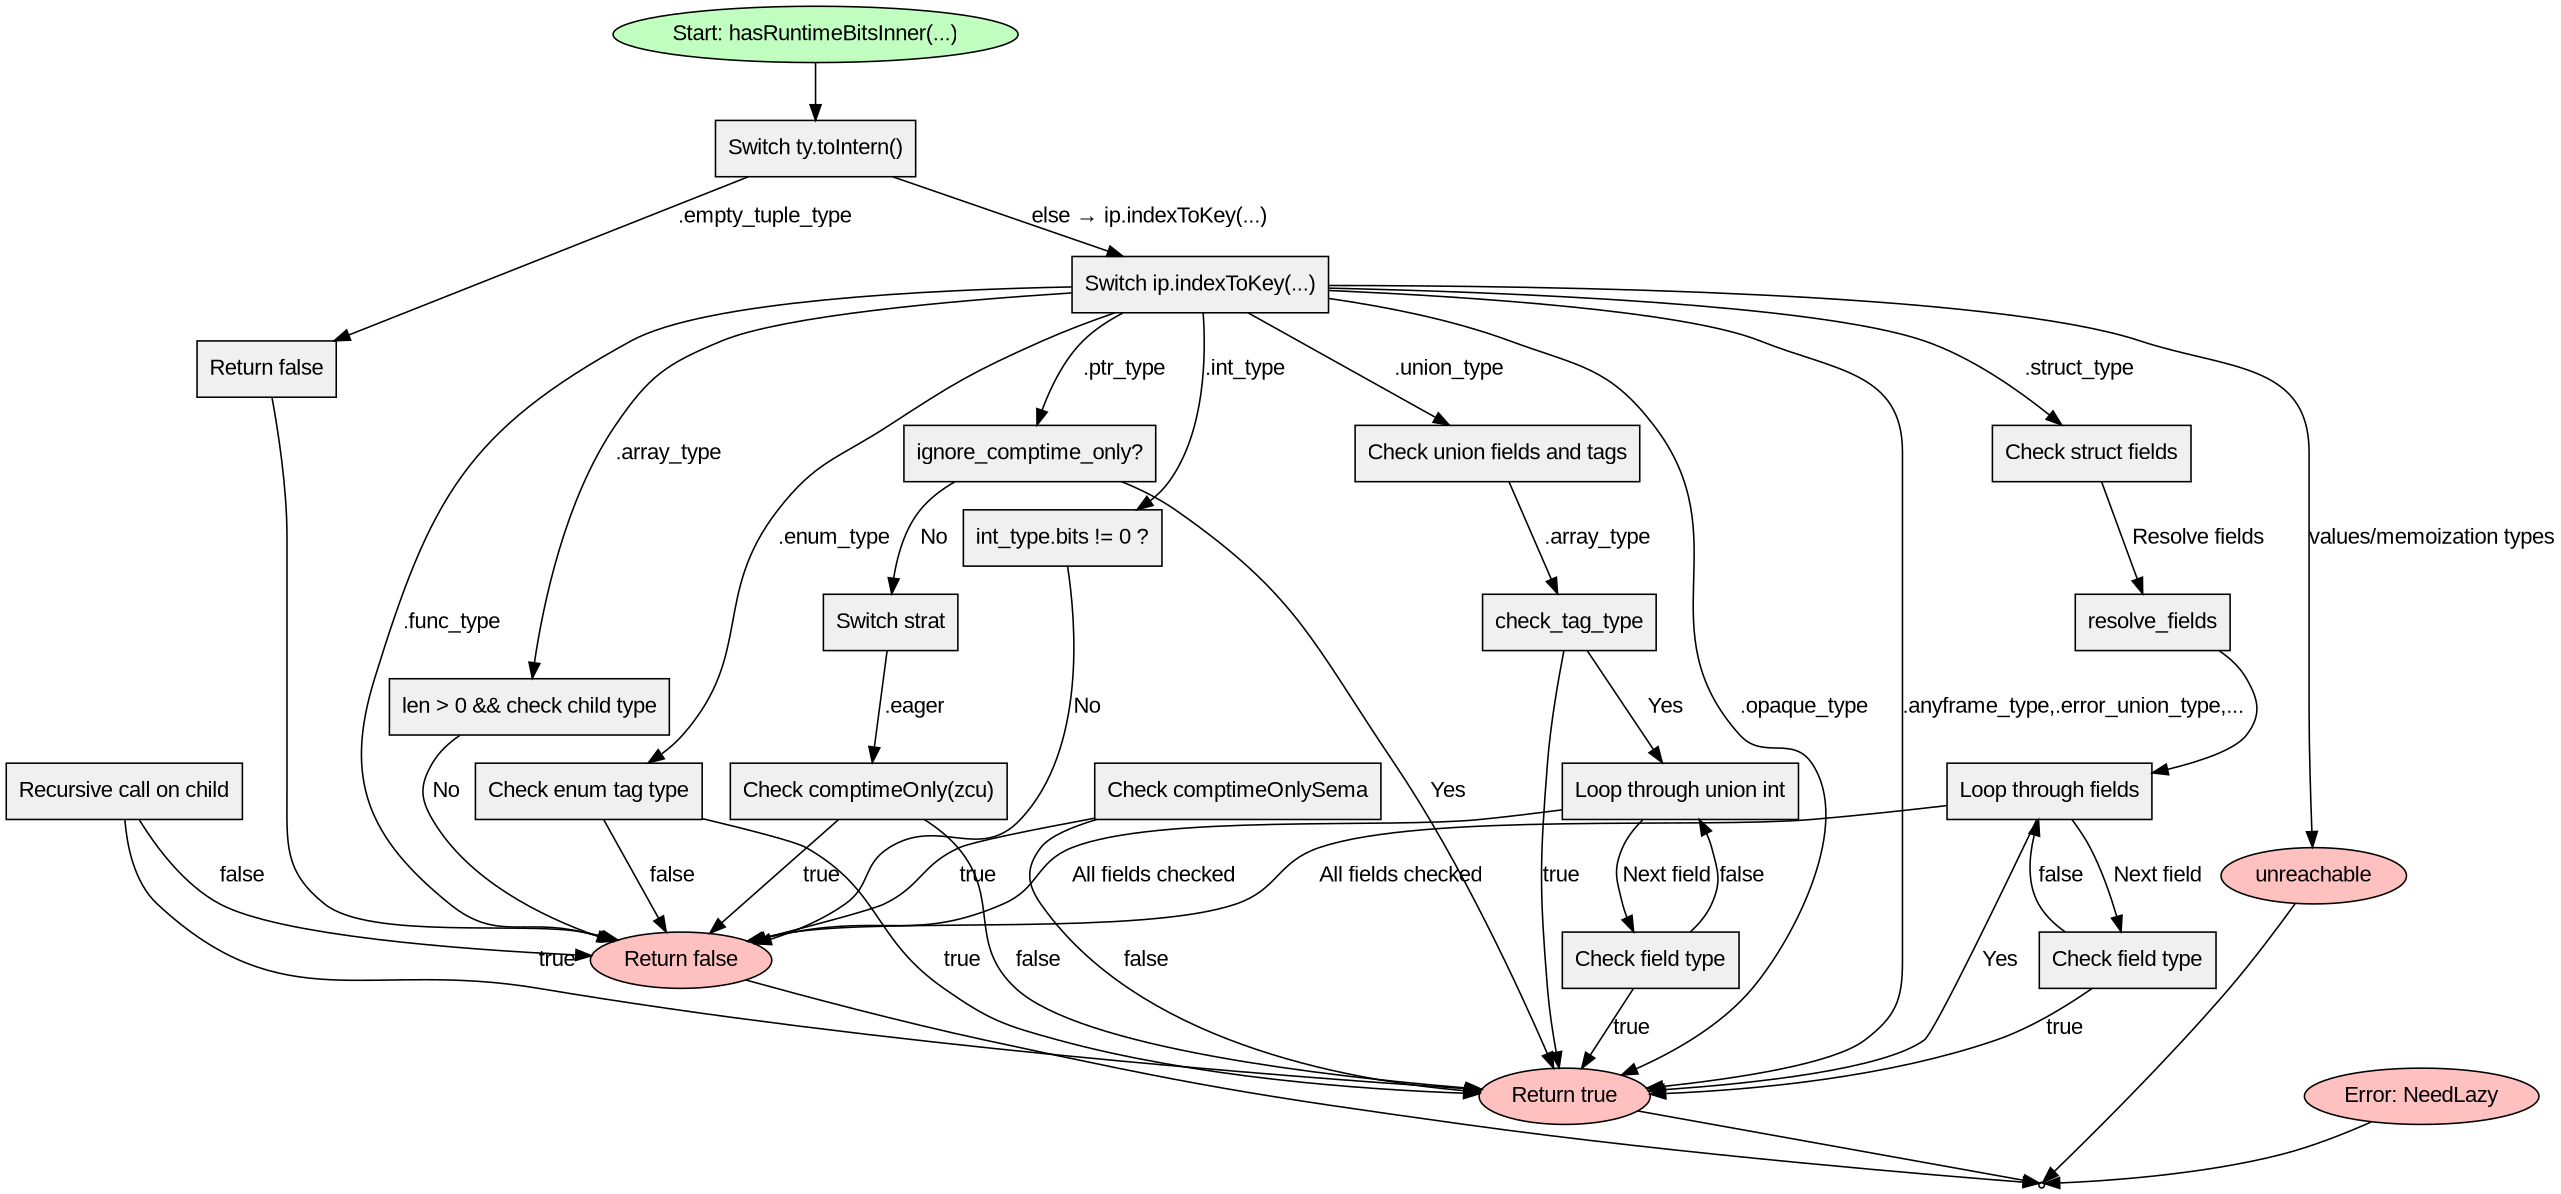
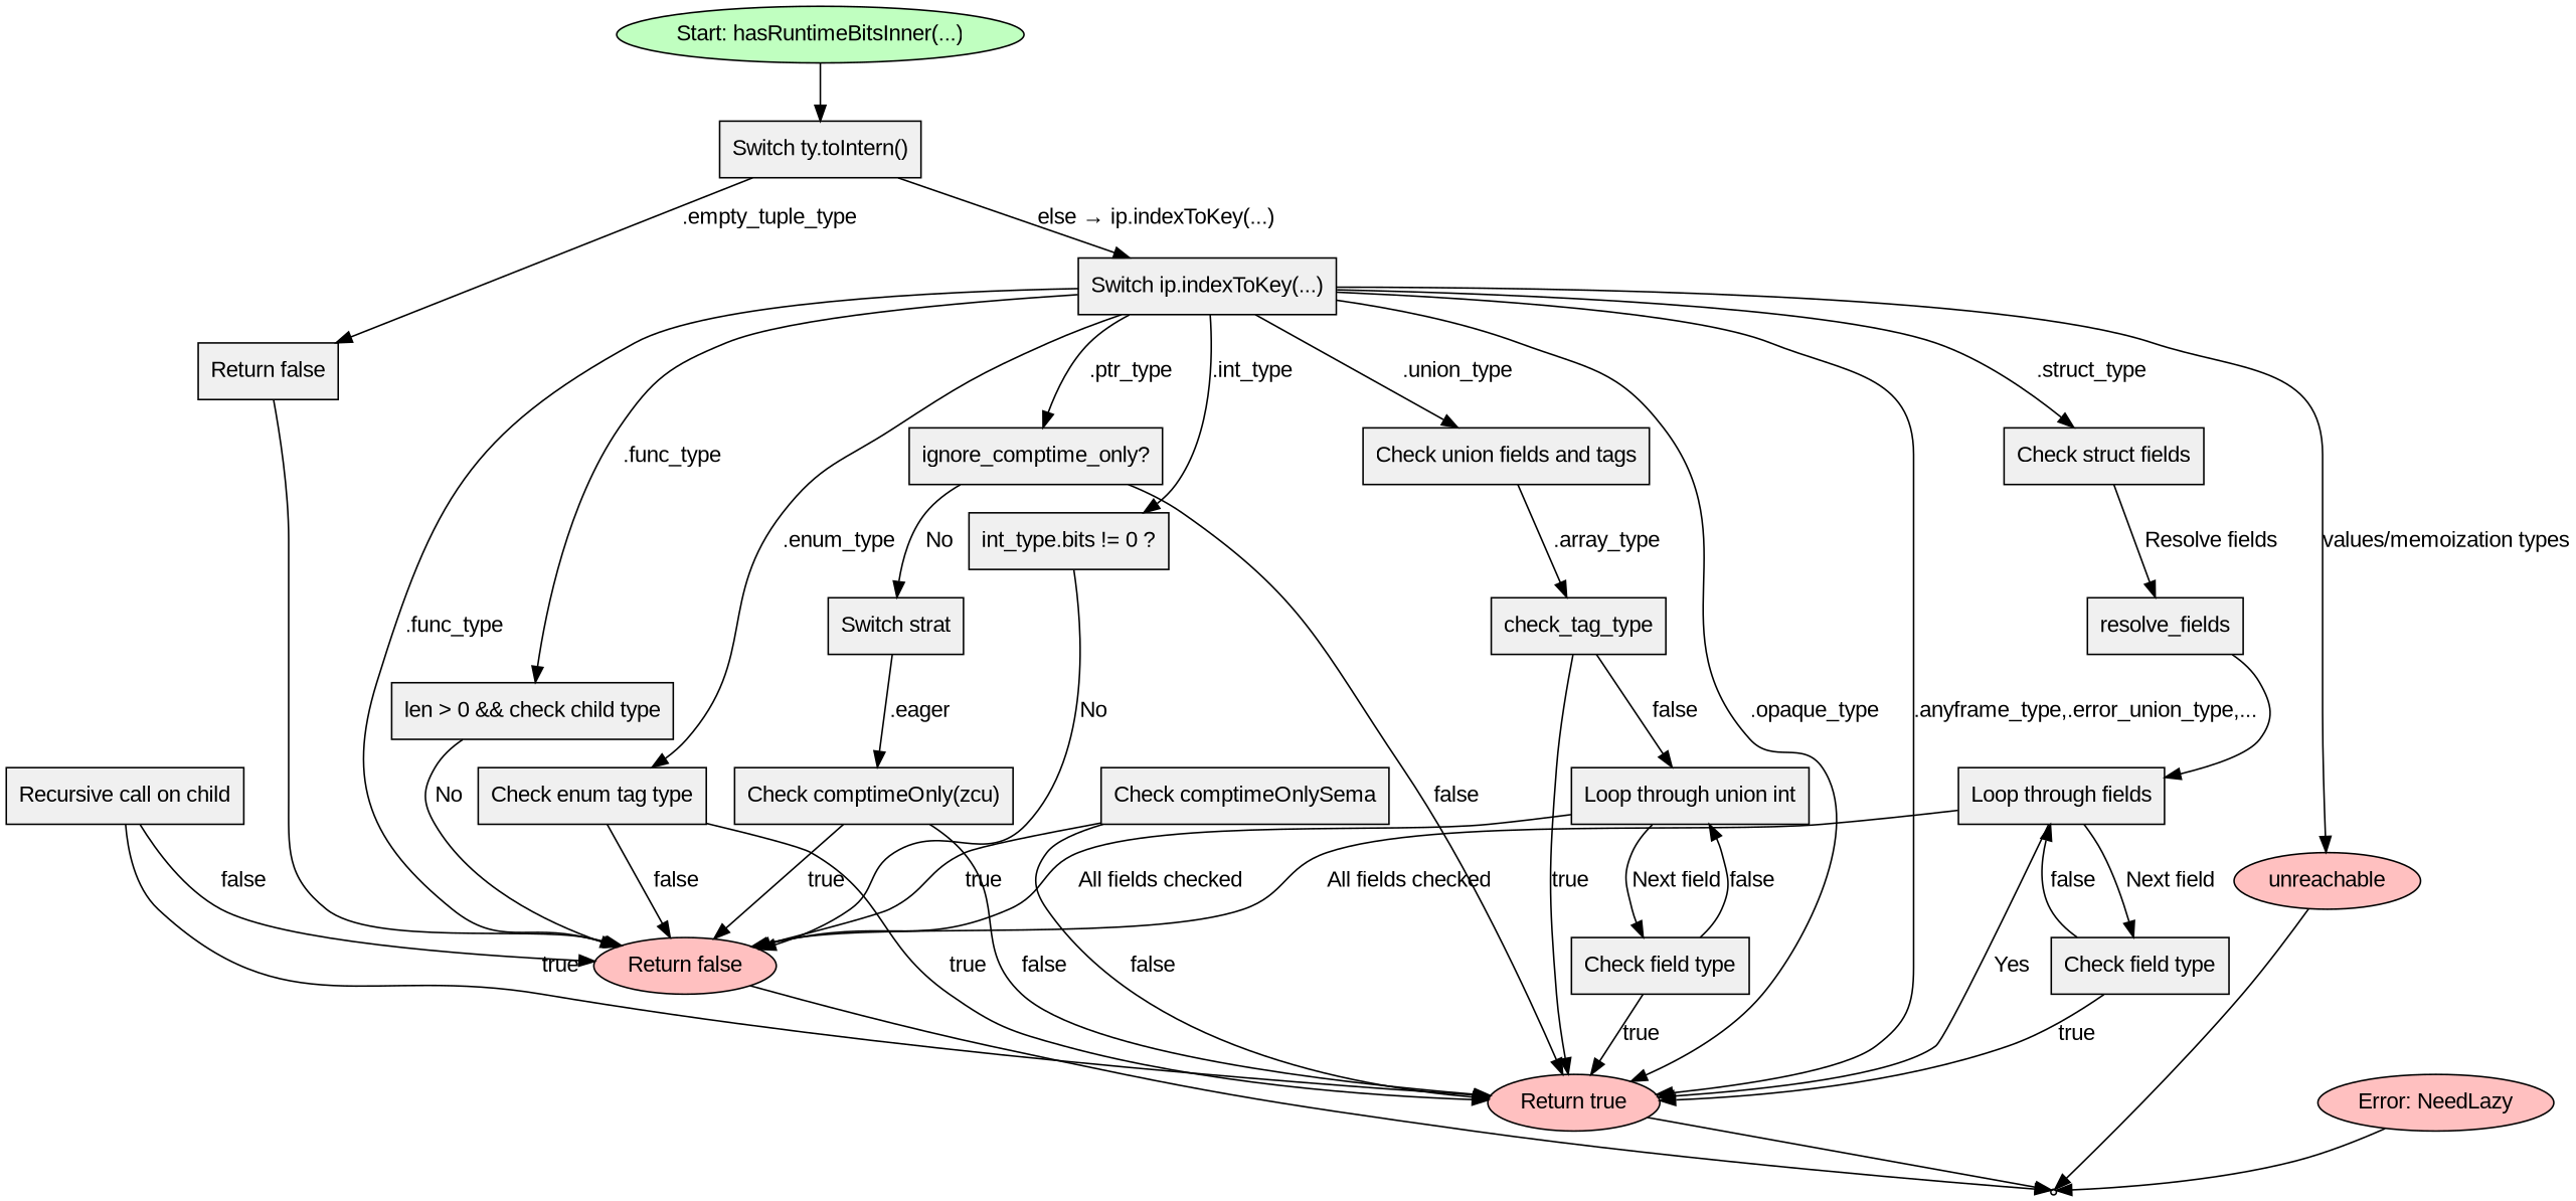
  digraph {
    fontname=Arial
    rankdir=TB
    node [fillcolor="#f0f0f0" fontname=Arial shape=rectangle style=filled]
    edge [fontname=Arial]
    n1 [fillcolor="#c0ffc0" label="Start: hasRuntimeBitsInner(...)" shape=ellipse]
    n2 [label="Switch ty.toIntern()"]
    n3 [label="Return false"]
    n4 [label="Switch ip.indexToKey(...)"]
    n5 [fillcolor="#ffc0c0" label="Return true" shape=ellipse]
    end [shape=point]
    n7 [fillcolor="#ffc0c0" label="Return false" shape=ellipse]
    n8 [fillcolor="#ffc0c0" label="Error: NeedLazy" shape=ellipse]
    n9 [label="int_type.bits != 0 ?"]
    n10 [label="ignore_comptime_only?"]
    n11 [label="len > 0 && check child type"]
    n12 [label="Check struct fields"]
    n13 [label="Check union fields and tags"]
    n14 [label="Check enum tag type"]
    n15 [fillcolor="#ffc0c0" label=unreachable shape=ellipse]
    n16 [label="Switch strat"]
    resolve_fields
    check_tag_type
    n19 [label="Check comptimeOnly(zcu)"]
    n20 [label="Check comptimeOnlySema"]
    n21 [label="Recursive call on child"]
    n22 [label="Loop through fields"]
    n23 [label="Check field type"]
    n24 [label="Loop through union int"]
    n25 [label="Check field type"]
    n1 -> n2
    n2 -> n3 [label=".empty_tuple_type"]
    n2 -> n4 [label="else → ip.indexToKey(...)"]
    n3 -> n7
    n4 -> n5 [label=".anyframe_type,.error_union_type,..."]
    n4 -> n5 [label=".opaque_type"]
    n4 -> n7 [label=".func_type"]
    n4 -> n9 [label=".int_type"]
    n4 -> n10 [label=".ptr_type"]
-   n4 -> n11 [label=".array_type"]
+   n4 -> n11 [label=".func_type"]
    n4 -> n12 [label=".struct_type"]
    n4 -> n13 [label=".union_type"]
    n4 -> n14 [label=".enum_type"]
    n4 -> n15 [label="values/memoization types"]
    n5 -> end
    n7 -> end
    n8 -> end
    n9 -> n7 [label=No]
-   n10 -> n5 [label=Yes]
+   n10 -> n5 [label=false]
    n10 -> n16 [label=No]
    n11 -> n7 [label=No]
    n12 -> resolve_fields [label="Resolve fields"]
    n13 -> check_tag_type [label=".array_type"]
    n14 -> n5 [label=true]
    n14 -> n7 [label=false]
    n15 -> end
    n16 -> n19 [label=".eager"]
    resolve_fields -> n22
    check_tag_type -> n5 [label=true]
-   check_tag_type -> n24 [label=Yes]
+   check_tag_type -> n24 [label=false]
    n19 -> n5 [label=false]
    n19 -> n7 [label=true]
    n20 -> n5 [label=false]
    n20 -> n7 [label=true]
    n21 -> n5 [label=true]
    n21 -> n7 [label=false]
    n22 -> n5 [label=Yes]
    n22 -> n7 [label="All fields checked"]
    n22 -> n23 [label="Next field"]
    n23 -> n5 [label=true]
    n23 -> n22 [label=false]
    n24 -> n7 [label="All fields checked"]
    n24 -> n25 [label="Next field"]
    n25 -> n5 [label=true]
    n25 -> n24 [label=false]
  }
